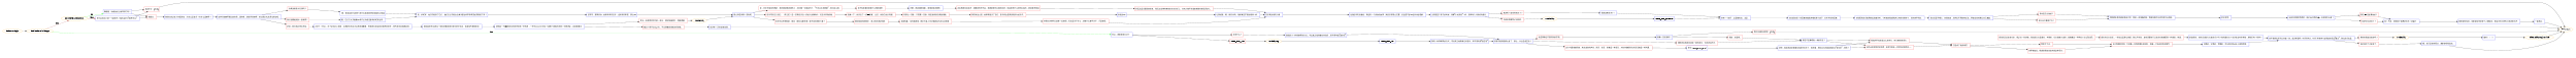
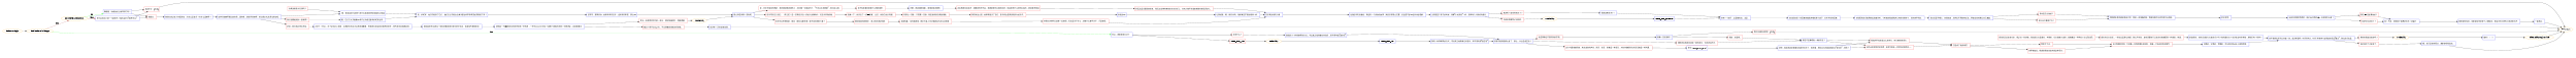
  digraph {
    fontname="Patrick Hand"
    rankdir=LR
    node [color=blue fontname="Patrick Hand" shape=box]
    edge [fontname="Patrick Hand"]
    n1 [color=orange label="Chat4Convo7 begins." shape=""]
    n2 [color=orange label="Check boolean AoiVoidTongue" shape=""]
    n3 [label="所以，我想我有办法了！"]
    n4 [color=orange label="Convo boolean AoiPianoLesson" shape=""]
    n5 [color=red label="<RETRO_EMOJI_WUT>"]
    n6 [color=red label="你有什么？"]
    n7 [label="啊咳咳！你准备好上钢琴课了吗？"]
    n8 [label="我可以给你介绍一个朋友吗？他的名字叫“钢琴先生”。"]
-   n9 [color=orange label="+5 AoiPlaySong" shape=""]
+   n9 [color=orange label="+5 Chemistry" shape=""]
    n10 [label="我找到了一种弹钢琴的方式，可以真正地弹奏任何音乐，而不用考虑“虚空语”"]
    n11 [color=red label="我报名。"]
    n12 [color=red label="现在不行。[结束]"]
    n13 [label="<RETRO_EMOJI_JOY>"]
    n14 [label="或者可能我想得太多了。那么，什么是虚空语？"]
    n15 [label="那我们先从这个问题开始：为什么是音乐？为什么是钢琴？"]
    n16 [color=orange label="Chat 没事的." shape=""]
    n17 [label="我有一种弹钢琴的方式，可以真正地弹奏任何音乐，而不用考虑“虚空语”"]
    n18 [color=red label="这个问题很难回答。来自虚空的声音、词语、言语。更像是一种诅咒。对任何能听到它的耳朵都是一种沟通。"]
    n19 [color=red label="这是我再也不想听到的东西。"]
    n20 [color=red label="我觉得这就是造成这一切的语言。它的表达方式。"]
    n21 [label="这样开始钢琴课比较容易，因为呃，我找不到钢琴。所以我们先从理论开始吧。"]
    n22 [label="神马 <RETRO_EMOJI_OHNO>"]
    n23 [label="就像一首烂歌吗？"]
    n24 [label="那是不是像唱歌一样的语言？"]
    n25 [color=red label="好的，我们就从理论开始。"]
    n26 [color=red label="你真的很努力在找吗？"]
    n27 [color=red label="我们在哪能找到一架钢琴？"]
    n28 [label="好吧，现在我真的需要给你弄些音乐了。想想看。用你自己的歌曲淹没这“虚空语”，对吧？"]
    n29 [color=red label="我们先说到这里吧。[结束]"]
    n30 [color=red label="我想，算是吧。"]
    n31 [color=red label="我真的不知道该怎么形容它。但它确实很强大。"]
    n32 [color=red label="这不会是你想听的东西。这是导致这一切发生的原因之一。"]
    n33 [label="太好了！所以，为了让你赶上进度，这里的音乐自古以来就很重要。男孩和女孩会坐在钢琴前创作，而不是坐在电视机前。"]
    n34 [label=" 嗯，算是挺努力的吧？我不太敢进那些空荡荡的公寓……"]
    n35 [label="嗯，它们又大又难藏……我不认为维克多和炽蛇军会弹。"]
    n36 [color=red label="它造成了很多痛苦。"]
    n37 [label="演奏……创作……其实一首歌就像是通过音乐进行交流。你甚至不需要歌词！"]
    n38 [label="呃。炽蛇军。他们可能毁了它们。他们怎么可能会让像乐器这样带有希望的东西留下来？"]
    n39 [color=red label="强大到足以改变生命。我认识一些动物，我会说它们是朋友。科维兽。它们接触了虚空，就像魔法一样学会了怎么*说话*。"]
    n40 [color=red label="现在当它们说话，一开始总是那么绝望。那么不对劲。虚空语最初只让这些生物感受到一种感觉：绝望。"]
    n41 [color=red label="我听不下去。"]
    n42 [color=red label="但即便如此，我感觉我知道如何说这种语言。"]
    n43 [label="但想象一下——为我们的世界创造一些东西，一些可以让人们哭泣？跳舞？唱歌的东西？对我来说，这就是魔法。"]
    n44 [label="但等等，那我问你，如果未来有音乐，也许就有希望。那么……"]
    n45 [label="别说我笨，但你试过给它们放音乐了吗？你的朋友们？也许这会有所帮助，哪怕只有一秒钟？"]
    n46 [color=red label="这让我感到害怕。它就像一首我想要忘掉的歌。就像一个应该消失的魔咒。"]
    n47 [color=red label="魔法？我不这么认为。不过我确实喜欢好听的歌。"]
    n48 [color=red label="音乐一直是我经历中的一部分。通过歌曲回忆，我能理解。"]
    n49 [label="那么请告诉我一首歌吧。"]
    n50 [label="你不觉得音乐可以打破一切，成为希望吗？对于所有人？对于所有事？如果虚空语是“魔法”，那么音乐也是。"]
    n51 [label="没事的，没事的。我懂的。音乐有时也会让人感到绝望。"]
    n52 [label="也许有一天你会相信我。"]
    n53 [color=orange label="+10 Chemistry" shape=""]
    n54 [color=red label="音乐可以定义记忆。《朱兰笑》是一首我在失去一切的人的脑海中、记忆中听到的歌。"]
    n55 [color=red label="音乐可以带来希望。那首《我们共度时艰》是不是特别有力量？"]
    n56 [color=red label="碧，音乐可能是邪恶的。我试图拯救的那些人，他们被一首歌诅咒了。“只为众生得救赎”，他们这么唱。"]
    n57 [color=red label="那你给我放首歌好吗？"]
    n58 [color=red label="也许你听了太多歌了。"]
    n59 [color=red label="想象一下，你失去了一切——家庭、生活、你自己的认同感。"]
    n60 [color=red label="通过歌曲找到快乐、意义和共同的经历。"]
    n61 [color=red label="你不知道看到那是什么样的感受。"]
    n62 [color=orange label="+10 Chemistry" shape=""]
    n63 [label="嗯，这只是你的看法。谢谢你听我说完。"]
    n64 [color=red label="有那么一首歌，只需要一首歌，就是你找到自我的基础。"]
    n65 [color=red label="这很有趣。也充满希望。我们许多人无法选择自己的生活境遇。"]
    n66 [label="天哪，我真的很抱歉，请继续告诉我吧。"]
    n67 [label="随时！！！！"]
    n68 [color=red label="我喜欢这么想，如果我迷失了自己，音乐将会是我找到方向的方式。"]
    n69 [color=red label="但我们仍然可以选择一起歌唱，无论是关于什么，或者什么都不关于。只是歌唱。"]
    n70 [color=red label="在这里跟你说这些，我感觉有些不妥，我希望我可以唱给你听，但如果有什么我可以说的，那就是邪恶……"]
    n71 [color=orange label="Boolean AoiPlaySong is now true." shape=""]
    n72 [label="你说的……"]
    n73 [label="音乐真的很有力量。"]
    n74 [color=red label="邪恶总是试图毁掉善良。我见过这样的事情发生在音乐上。任何人都不应该歌颂那些被诅咒的人。"]
    n75 [label="让我感觉，嗯，很有共鸣。就好像是宇宙的规律一样。"]
    n76 [label="这说起来有点尴尬，我也有一个类似的故事。虽然没有那么沉重，但也差不多……也许你会理解。"]
    n77 [label="当我还是个孩子的时候，就像“小女孩碧”一样，想和每个人都成为朋友。"]
    n78 [color=red label="听起来就像我认识的碧。"]
    n79 [color=red label="真的吗？碧变得友好了？"]
    n80 [color=orange label="+10 Chemistry" shape=""]
    n81 [label="我就忽略这句了！"]
    n82 [label="<RETRO_EMOJI_PUMPEDUP>"]
    n83 [label="但有一个孩子，总是被欺负。总是。"]
    n84 [label="他们还会唱一些恶毒的歌曲来嘲笑那个孩子。非常可怕和恶毒。"]
    n85 [label="当我看到音乐被用来造成痛苦时，小时候的我感到内心有些东西碎了。我当时不明白。"]
    n86 [label="现在还是不明白。但我知道，我可以不用挥拳反击，即使这意味着让自己尴尬。"]
    n87 [color=red label="那你是怎么做的？"]
    n88 [color=red label="你让自己尴尬了吗？"]
    n89 [label="我唱得比那些霸凌者还大声。那是一首很蠢的歌，我甚至都不记得它是怎么唱的。"]
    n90 [label="但它有用。"]
    n91 [label="当他们试图欺负我时，他们会向我扔 CD，但你猜怎么着？"]
    n92 [color=red label="那些 CD 是金属做的？"]
    n93 [color=red label="你把它们弄坏了？"]
    n94 [label="哈！不是。我得到了免费的音乐！碧赢了！"]
    n95 [label="我希望你知道，也希望这里的每个人都知道，我会为你们所有人唱得更大声。"]
    n96 [label="一直都会。"]
    n1 -> n2
    n2 -> n3 [color=green label=true]
    n2 -> n4 [color=brown label=false]
    n3 -> n5
    n3 -> n6
    n4 -> n7 [color=green label=true]
    n4 -> n8 [color=brown label=false]
    n5 -> n9
    n6 -> n10
    n7 -> n11
    n7 -> n12
    n8 -> n11
    n8 -> n12
    n9 -> n13
    n10 -> n14
    n11 -> n15
    n12 -> n16
    n13 -> n17
    n14 -> n18
    n14 -> n19
    n14 -> n20
    n15 -> n21
    n17 -> n14
    n18 -> n22
    n19 -> n23
    n20 -> n24
    n21 -> n25
-   n21 -> n26
+   n21 -> n34
    n21 -> n27
    n22 -> n28
    n23 -> n29
    n23 -> n30
    n24 -> n31
    n24 -> n32
    n25 -> n33
    n26 -> n34
    n27 -> n35
    n28 -> n31
    n28 -> n32
    n29 -> n16
    n30 -> n24
    n31 -> n36
    n32 -> n36
    n33 -> n37
    n34 -> n38
    n35 -> n38
    n36 -> n41
    n36 -> n42
    n37 -> n43
    n38 -> n44
    n39 -> n40
    n40 -> n45
    n41 -> n46
    n42 -> n46
    n43 -> n47
    n43 -> n48
    n44 -> n49
    n45 -> n50
    n46 -> n51
    n47 -> n52
    n48 -> n53
    n49 -> n54
    n49 -> n55
    n49 -> n56
    n50 -> n57
    n50 -> n58
    n51 -> n50
    n52 -> n16
    n53 -> n49
    n54 -> n59
    n55 -> n60
    n56 -> n61
    n57 -> n62
    n58 -> n63
    n59 -> n64
    n60 -> n65
    n61 -> n66
    n62 -> n67
    n63 -> n16
    n64 -> n68
    n65 -> n69
    n66 -> n70
    n67 -> n71
    n68 -> n72
    n69 -> n73
    n70 -> n74
    n71 -> n16
    n72 -> n75
    n73 -> n76
    n74 -> n73
    n75 -> n73
    n76 -> n77
    n77 -> n78
    n77 -> n79
    n78 -> n80
    n79 -> n81
    n80 -> n82
    n81 -> n83
    n82 -> n83
    n83 -> n84
    n84 -> n85
    n85 -> n86
    n86 -> n87
    n86 -> n88
    n87 -> n89
    n88 -> n89
    n89 -> n90
    n90 -> n91
    n91 -> n92
    n91 -> n93
    n92 -> n94
    n93 -> n94
    n94 -> n95
    n95 -> n96
    n96 -> n16
  }
